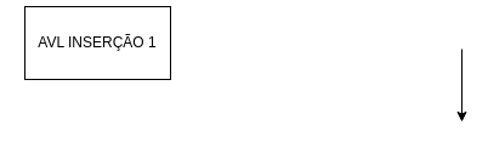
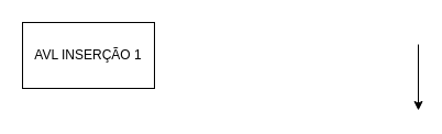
  <mxCell id="0" />
  <mxCell id="1" parent="0" />
  <mxCell id="2" value="" style="endArrow=classic;html=1;rounded=0;" edge="1" parent="1"><mxGeometry width="50" height="50" relative="1" as="geometry"><mxPoint x="380" y="40" as="sourcePoint" /><mxPoint x="380" y="100" as="targetPoint" /></mxGeometry></mxCell>
- <mxCell id="3" value="AVL INSERÇÃO 1" style="rounded=0;whiteSpace=wrap;html=1;" vertex="1" parent="1"><mxGeometry x="20" y="5" width="120" height="60" as="geometry" /></mxCell>
+ <mxCell id="3" value="AVL INSERÇÃO 1" style="rounded=0;whiteSpace=wrap;html=1;" vertex="1" parent="1"><mxGeometry x="20" y="20" width="120" height="60" as="geometry" /></mxCell>
